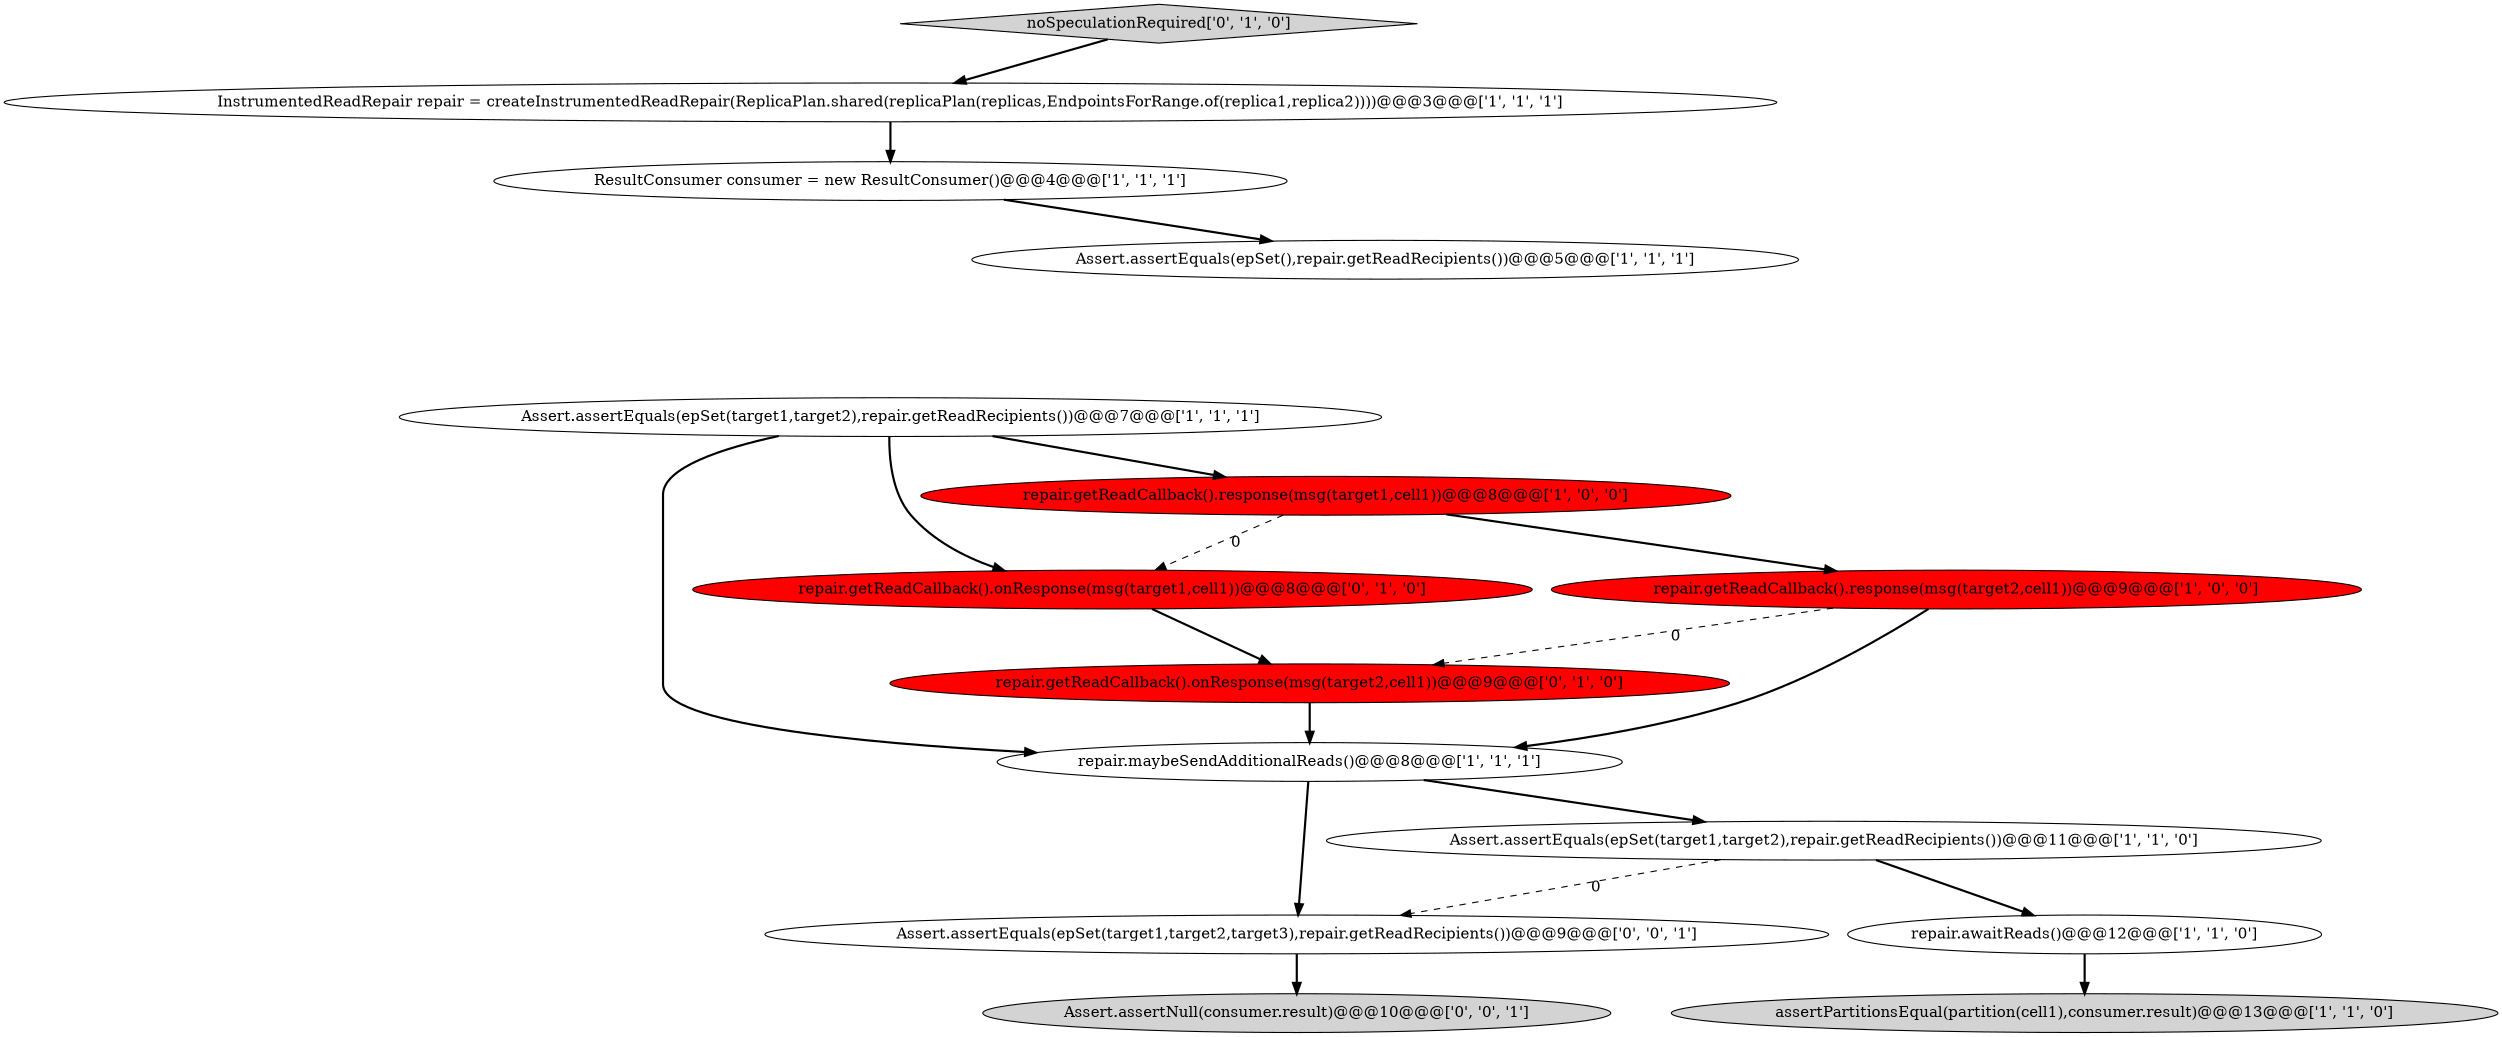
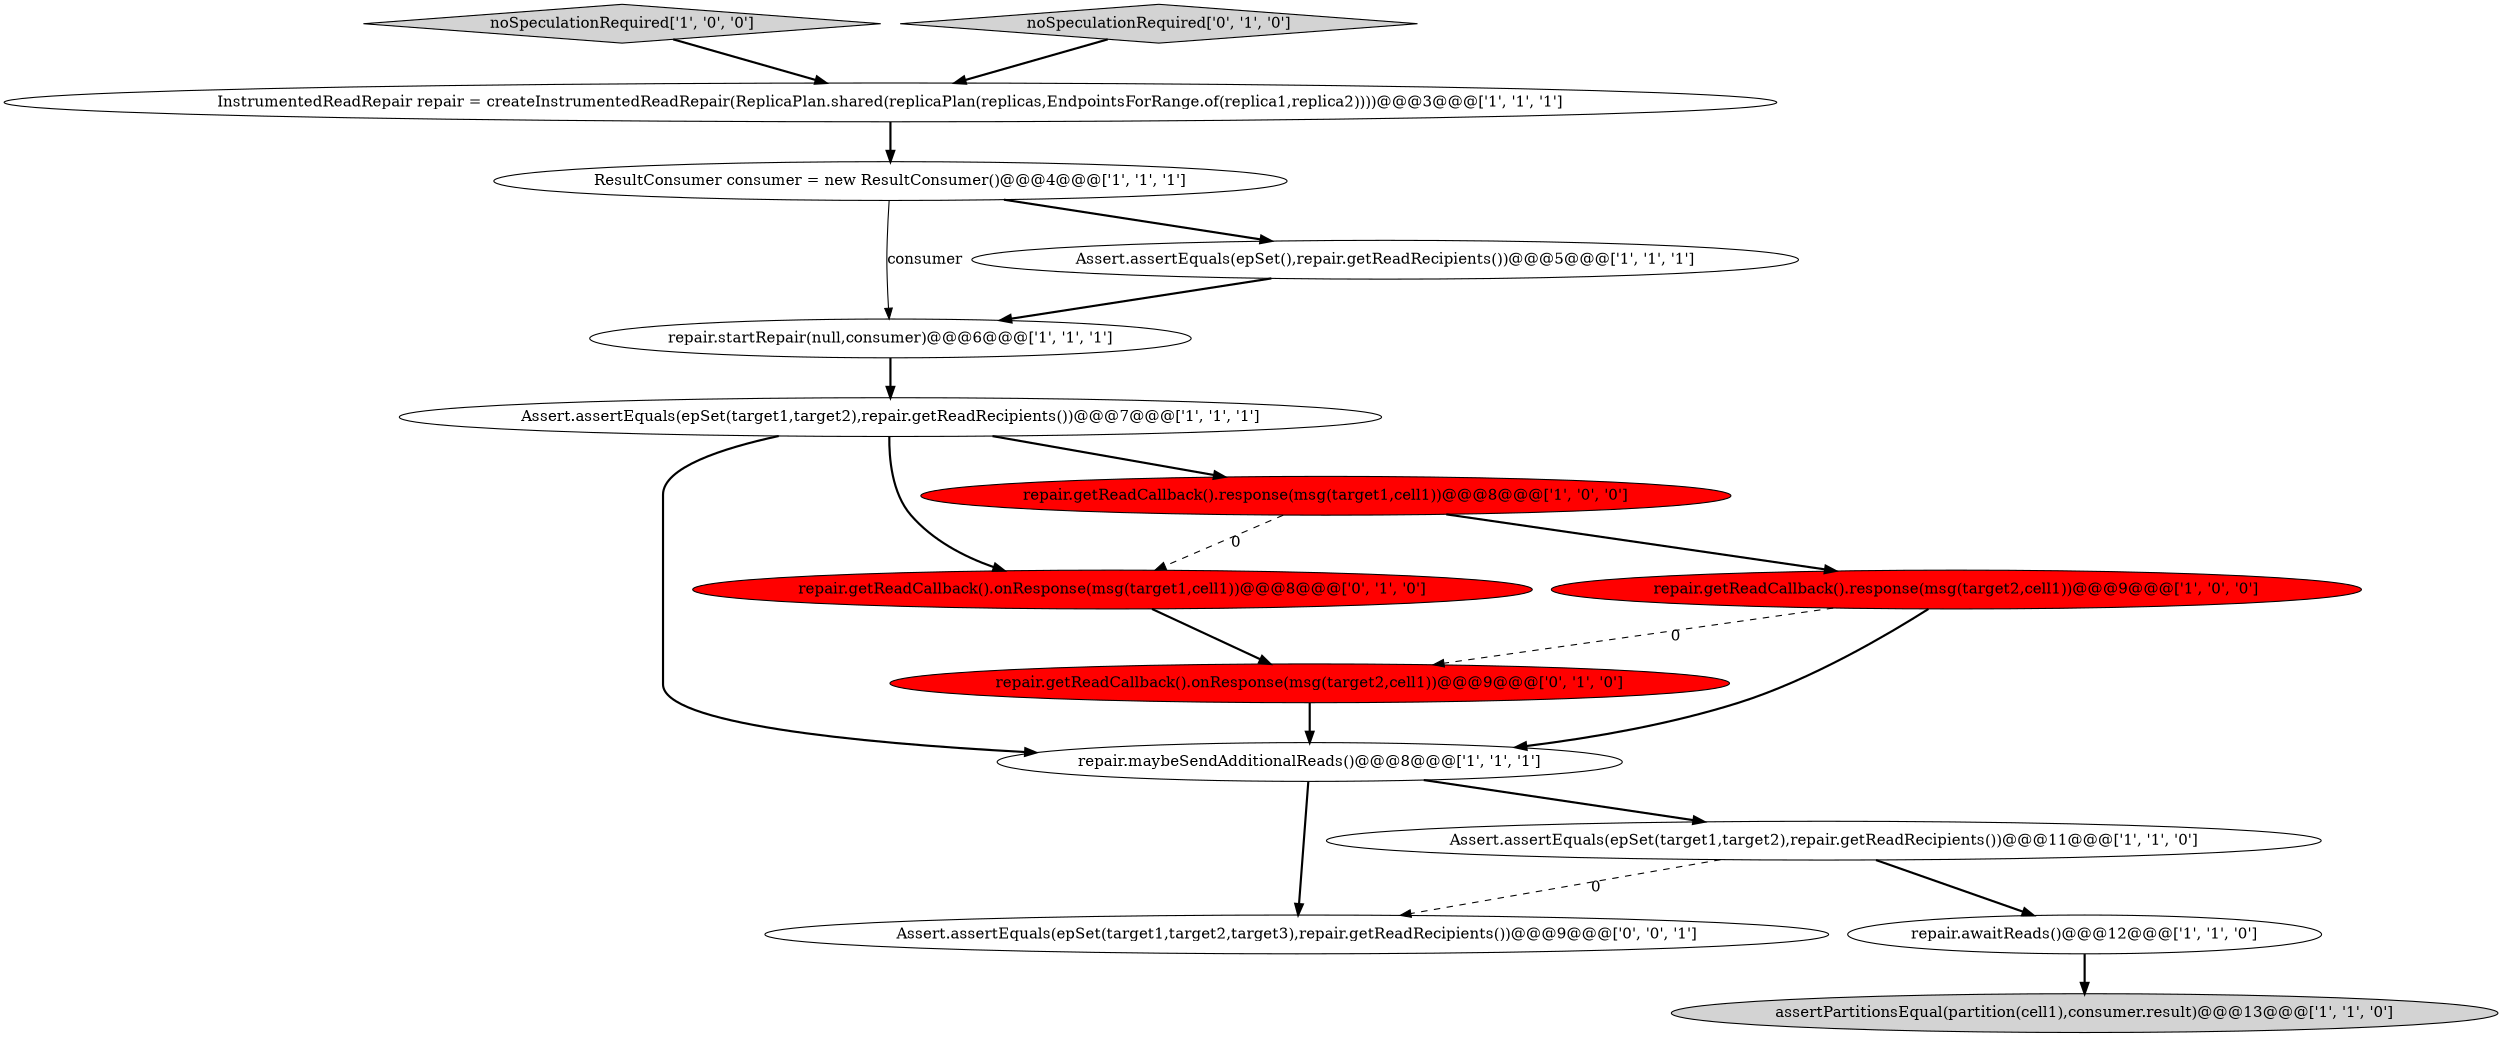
  digraph {
    node [fillcolor=white shape=ellipse style=filled]
    edge [style=bold]
    n1 [label="InstrumentedReadRepair repair = createInstrumentedReadRepair(ReplicaPlan.shared(replicaPlan(replicas,EndpointsForRange.of(replica1,replica2))))@@@3@@@['1', '1', '1']"]
    n2 [label="ResultConsumer consumer = new ResultConsumer()@@@4@@@['1', '1', '1']"]
+   n3 [label="repair.startRepair(null,consumer)@@@6@@@['1', '1', '1']"]
    n4 [label="Assert.assertEquals(epSet(),repair.getReadRecipients())@@@5@@@['1', '1', '1']"]
    n5 [label="repair.awaitReads()@@@12@@@['1', '1', '0']"]
    n6 [fillcolor=lightgray label="assertPartitionsEqual(partition(cell1),consumer.result)@@@13@@@['1', '1', '0']"]
    n7 [label="Assert.assertEquals(epSet(target1,target2),repair.getReadRecipients())@@@7@@@['1', '1', '1']"]
    n8 [label="repair.maybeSendAdditionalReads()@@@8@@@['1', '1', '1']"]
    n9 [fillcolor=red label="repair.getReadCallback().onResponse(msg(target1,cell1))@@@8@@@['0', '1', '0']"]
    n10 [fillcolor=red label="repair.getReadCallback().response(msg(target1,cell1))@@@8@@@['1', '0', '0']"]
    n11 [fillcolor=red label="repair.getReadCallback().response(msg(target2,cell1))@@@9@@@['1', '0', '0']"]
    n12 [fillcolor=red label="repair.getReadCallback().onResponse(msg(target2,cell1))@@@9@@@['0', '1', '0']"]
    n13 [label="Assert.assertEquals(epSet(target1,target2,target3),repair.getReadRecipients())@@@9@@@['0', '0', '1']"]
    n14 [label="Assert.assertEquals(epSet(target1,target2),repair.getReadRecipients())@@@11@@@['1', '1', '0']"]
-   n16 [fillcolor=lightgray label="Assert.assertNull(consumer.result)@@@10@@@['0', '0', '1']"]
+   n15 [fillcolor=lightgray label="noSpeculationRequired['1', '0', '0']" shape=diamond]
    n17 [fillcolor=lightgray label="noSpeculationRequired['0', '1', '0']" shape=diamond]
    n1 -> n2
+   n2 -> n3 [label=consumer style=solid]
    n2 -> n4
+   n3 -> n7
+   n4 -> n3
    n5 -> n6
    n7 -> n8
    n7 -> n9
    n7 -> n10
    n8 -> n13
    n8 -> n14
    n9 -> n12
    n10 -> n9 [label=0 style=dashed]
    n10 -> n11
    n11 -> n8
    n11 -> n12 [label=0 style=dashed]
    n12 -> n8
-   n13 -> n16
    n14 -> n5
    n14 -> n13 [label=0 style=dashed]
+   n15 -> n1
    n17 -> n1
  }
